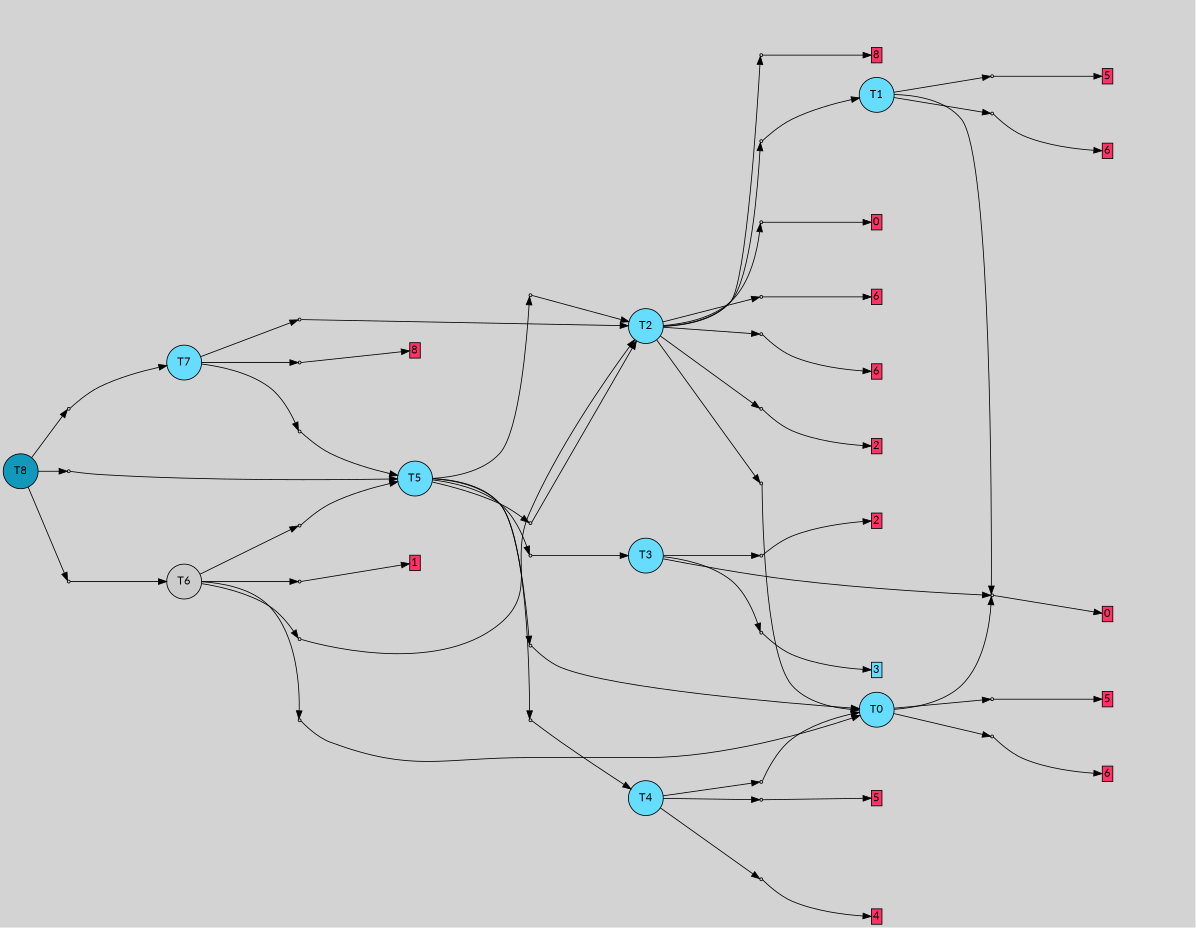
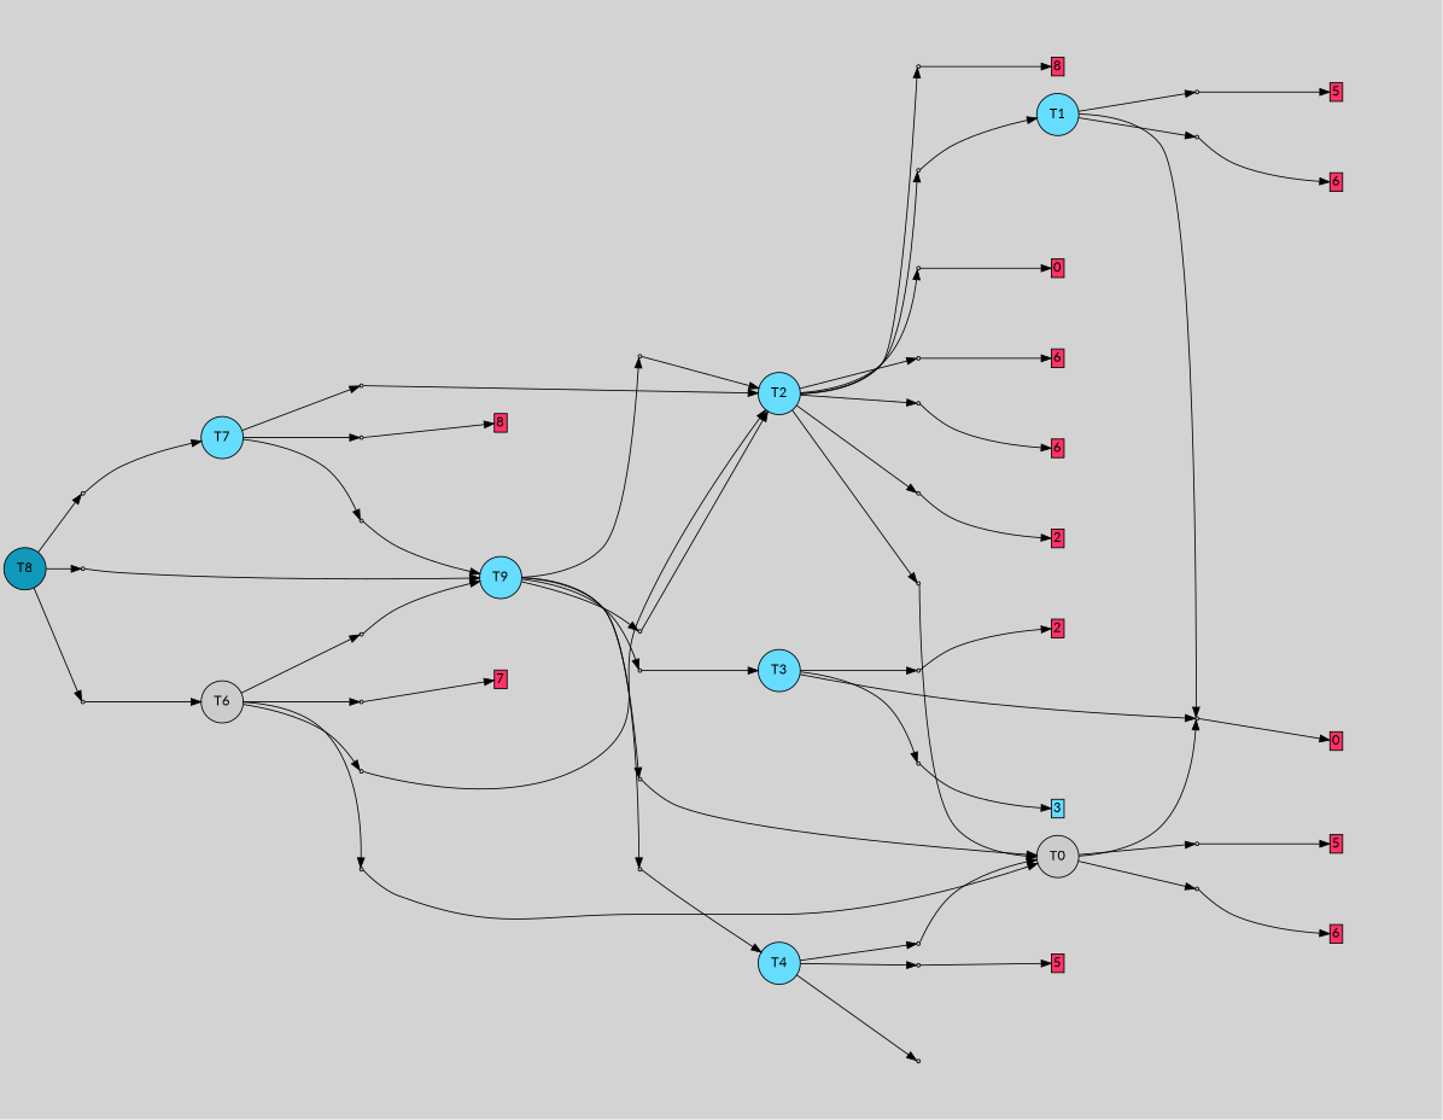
  digraph {
    bgcolor=lightgray
    fontname=Lato
    rankdir=LR
    node [fillcolor="#cccccc" fontname=Lato shape=box style=filled]
    edge [fontname=Lato]
    T8 [fillcolor="#1199bb" shape=circle]
    P29 [shape=point]
    P30 [shape=point]
    P31 [shape=point]
-   T0 [fillcolor="#66ddff" shape=circle]
+   T0 [shape=circle]
    P0 [shape=point]
    P1 [shape=point]
    P2 [shape=point]
    n9 [label="0|0&3|1#3|5#3|1#2|3#4|7#1|4&#92;n" style=invis fillcolor=""]
    n10 [fillcolor="#ff3366" height=0 label=6 margin=0.03 width=0]
    n11 [label="5|0&0|1#3|2#0|6#2|2#1|4#4|4&#92;n" style=invis fillcolor=""]
    n12 [fillcolor="#ff3366" height=0 label=5 margin=0.03 width=0]
    n13 [label="4|0&3|4#4|4#3|7#0|3#0|4#3|4&#92;n" style=invis fillcolor=""]
    n14 [fillcolor="#ff3366" height=0 label=0 margin=0.03 width=0]
    T1 [fillcolor="#66ddff" shape=circle]
    P3 [shape=point]
    P4 [shape=point]
    n18 [label="0|0&3|1#3|5#3|1#2|3#4|7#1|4&#92;n" style=invis fillcolor=""]
    n19 [fillcolor="#ff3366" height=0 label=6 margin=0.03 width=0]
    n20 [label="1|0&1|0#0|3#2|5#0|0#3|5#1|0&#92;n" style=invis fillcolor=""]
    n21 [fillcolor="#ff3366" height=0 label=5 margin=0.03 width=0]
    T2 [fillcolor="#66ddff" shape=circle]
    P5 [shape=point]
    P6 [shape=point]
    P7 [shape=point]
    P8 [shape=point]
    P9 [shape=point]
    P10 [shape=point]
    P11 [shape=point]
    n30 [label="3|0&1|7#3|2#1|2#0|2#0|4#2|7&#92;n" style=invis fillcolor=""]
    n31 [fillcolor="#ff3366" height=0 label=8 margin=0.03 width=0]
    n32 [label="2|0&1|0#4|6#2|4#0|3#2|2#1|1&#92;n" style=invis fillcolor=""]
    n33 [label="4|0&3|4#4|4#3|7#0|3#0|5#3|4&#92;n" style=invis fillcolor=""]
    n34 [fillcolor="#ff3366" height=0 label=0 margin=0.03 width=0]
    n35 [label="2|0&3|0#4|4#2|0#4|1#0|1#1|3&#92;n" style=invis fillcolor=""]
    n36 [label="5|0&4|6#3|5#3|7#4|0#0|3#4|4&#92;n" style=invis fillcolor=""]
    n37 [fillcolor="#ff3366" height=0 label=6 margin=0.03 width=0]
    n38 [label="0|0&3|1#3|5#3|1#2|3#4|7#1|4&#92;n" style=invis fillcolor=""]
    n39 [fillcolor="#ff3366" height=0 label=6 margin=0.03 width=0]
    n40 [label="1|0&3|5#0|4#3|1#1|7#0|2#0|0&#92;n" style=invis fillcolor=""]
    n41 [fillcolor="#ff3366" height=0 label=2 margin=0.03 width=0]
    T3 [fillcolor="#66ddff" shape=circle]
    P12 [shape=point]
    P13 [shape=point]
    n45 [label="5|0&4|1#3|2#0|6#2|2#1|4#4|4&#92;n" style=invis fillcolor=""]
    n46 [fillcolor="#66ddff" height=0 label=3 margin=0.03 width=0]
    n47 [label="1|0&3|5#0|4#3|1#1|7#0|2#0|0&#92;n" style=invis fillcolor=""]
    n48 [fillcolor="#ff3366" height=0 label=2 margin=0.03 width=0]
    T4 [fillcolor="#66ddff" shape=circle]
    P14 [shape=point]
    P15 [shape=point]
    P16 [shape=point]
    n53 [label="2|0&4|0#1|3#0|2#4|2#0|7#2|3&#92;n" style=invis fillcolor=""]
-   n54 [fillcolor="#ff3366" height=0 label=4 margin=0.03 width=0]
    n55 [label="2|0&3|5#4|3#3|6#4|5#4|4#0|3&#92;n" style=invis fillcolor=""]
    n56 [fillcolor="#ff3366" height=0 label=5 margin=0.03 width=0]
    n57 [label="2|0&3|0#4|3#2|0#4|1#0|1#1|3&#92;n" style=invis fillcolor=""]
-   T5 [fillcolor="#66ddff" shape=circle]
+   T5 [fillcolor="#66ddff" shape=circle label=T9]
    P17 [shape=point]
    P18 [shape=point]
    P19 [shape=point]
    P20 [shape=point]
    P21 [shape=point]
    n64 [label="1|0&0|6#1|5#1|0#2|7#0|3#1|2&#92;n" style=invis fillcolor=""]
    n65 [label="3|0&3|0#2|3#4|3#1|6#1|2#4|7&#92;n" style=invis fillcolor=""]
    n66 [label="6|0&1|6#0|1#2|2#4|4#4|0#1|0&#92;n" style=invis fillcolor=""]
    n67 [label="3|0&3|1#0|6#2|5#0|7#1|3#0|4&#92;n" style=invis fillcolor=""]
    n68 [label="4|0&4|4#4|4#3|3#0|3#0|5#0|4&#92;n" style=invis fillcolor=""]
    T6 [shape=circle]
    P22 [shape=point]
    P23 [shape=point]
    P24 [shape=point]
    P25 [shape=point]
    n74 [label="0|2&3|0#2|2#2|2#2|7#1|1#1|4&#92;n0|0&0|6#0|2#0|4#1|5#0|7#0|6&#92;n" style=invis fillcolor=""]
-   n75 [fillcolor="#ff3366" height=0 label=1 margin=0.03 width=0]
+   n75 [fillcolor="#ff3366" height=0 label=7 margin=0.03 width=0]
    n76 [label="4|0&4|4#4|4#4|7#0|3#0|5#3|4&#92;n" style=invis fillcolor=""]
    n77 [label="2|0&3|0#4|3#2|0#4|1#0|1#1|3&#92;n" style=invis fillcolor=""]
    n78 [label="6|0&1|6#0|1#2|2#0|4#4|0#1|0&#92;n" style=invis fillcolor=""]
    T7 [fillcolor="#66ddff" shape=circle]
    P26 [shape=point]
    P27 [shape=point]
    P28 [shape=point]
    n83 [label="7|0&2|3#4|0#1|6#2|3#4|4#1|1&#92;n" style=invis fillcolor=""]
    n84 [label="6|2&3|4#3|5#4|3#1|0#2|0#1|7&#92;n2|0&3|5#0|2#4|6#3|6#3|6#1|6&#92;n" style=invis fillcolor=""]
    n85 [label="6|0&3|4#4|4#3|7#1|3#0|5#3|4&#92;n" style=invis fillcolor=""]
    n86 [fillcolor="#ff3366" height=0 label=8 margin=0.03 width=0]
    n87 [label="1|0&4|3#1|0#3|2#3|0#4|0#1|0&#92;n" style=invis fillcolor=""]
    n88 [label="6|0&3|3#1|0#0|1#4|4#3|1#3|0&#92;n" style=invis fillcolor=""]
    n89 [label="7|0&4|0#3|4#3|6#3|1#3|3#0|4&#92;n" style=invis fillcolor=""]
    subgraph sub_1 {
      rank=same
      T8
    }
    T8 -> P29
    T8 -> P30
    T8 -> P31
    P29 -> T5
    P29 -> n87 [style=invis]
    P30 -> T7
    P30 -> n88 [style=invis]
    P31 -> T6
    P31 -> n89 [style=invis]
    T0 -> P0
    T0 -> P1
    T0 -> P2
    P0 -> n9 [style=invis]
    P0 -> n10
    P1 -> n11 [style=invis]
    P1 -> n12
    P2 -> n13 [style=invis]
    P2 -> n14
    T1 -> P2
    T1 -> P3
    T1 -> P4
    P3 -> n18 [style=invis]
    P3 -> n19
    P4 -> n20 [style=invis]
    P4 -> n21
    T2 -> P5
    T2 -> P6
    T2 -> P7
    T2 -> P8
    T2 -> P9
    T2 -> P10
    T2 -> P11
    P5 -> n30 [style=invis]
    P5 -> n31
    P6 -> T1
    P6 -> n32 [style=invis]
    P7 -> n33 [style=invis]
    P7 -> n34
    P8 -> T0
    P8 -> n35 [style=invis]
    P9 -> n36 [style=invis]
    P9 -> n37
    P10 -> n38 [style=invis]
    P10 -> n39
    P11 -> n40 [style=invis]
    P11 -> n41
    T3 -> P2
    T3 -> P12
    T3 -> P13
    P12 -> n45 [style=invis]
    P12 -> n46
    P13 -> n47 [style=invis]
    P13 -> n48
    T4 -> P14
    T4 -> P15
    T4 -> P16
    P14 -> n53 [style=invis]
-   P14 -> n54
    P15 -> n55 [style=invis]
    P15 -> n56
    P16 -> T0
    P16 -> n57 [style=invis]
    T5 -> P17
    T5 -> P18
    T5 -> P19
    T5 -> P20
    T5 -> P21
    P17 -> T3
    P17 -> n64 [style=invis]
    P18 -> T2
    P18 -> n65 [style=invis]
    P19 -> T4
    P19 -> n66 [style=invis]
    P20 -> T0
    P20 -> n67 [style=invis]
    P21 -> T2
    P21 -> n68 [style=invis]
    T6 -> P22
    T6 -> P23
    T6 -> P24
    T6 -> P25
    P22 -> n74 [style=invis]
    P22 -> n75
    P23 -> T2
    P23 -> n76 [style=invis]
    P24 -> T0
    P24 -> n77 [style=invis]
    P25 -> T5
    P25 -> n78 [style=invis]
    T7 -> P26
    T7 -> P27
    T7 -> P28
    P26 -> T5
    P26 -> n83 [style=invis]
    P27 -> T2
    P27 -> n84 [style=invis]
    P28 -> n85 [style=invis]
    P28 -> n86
  }
